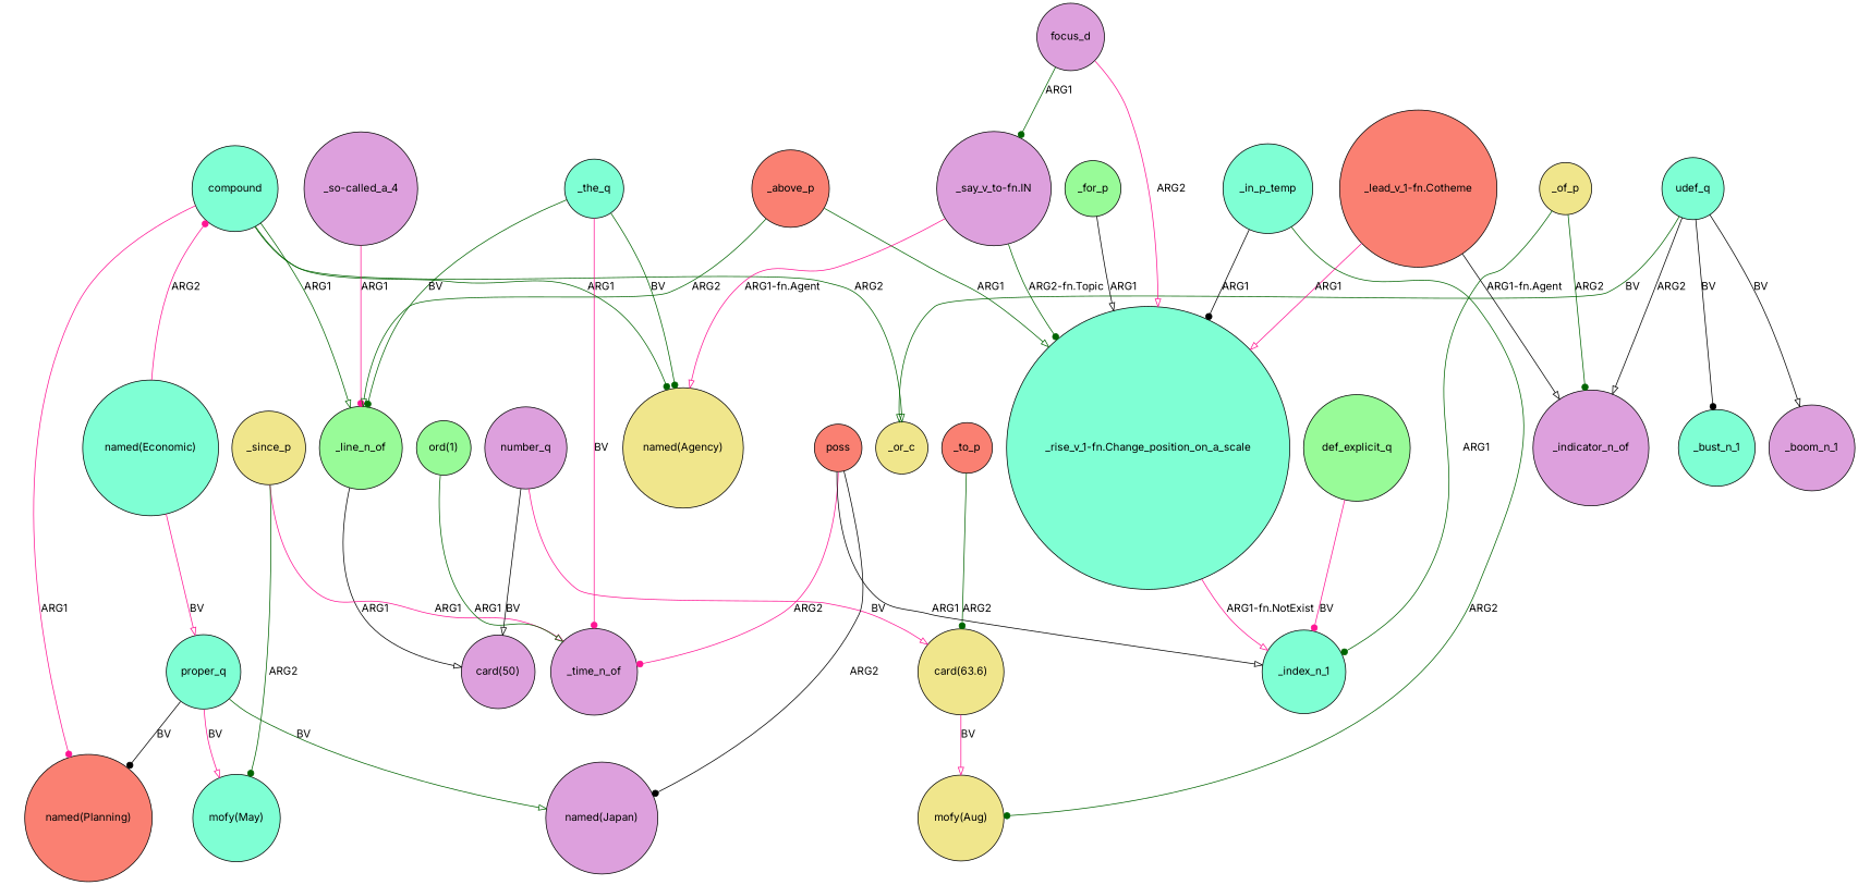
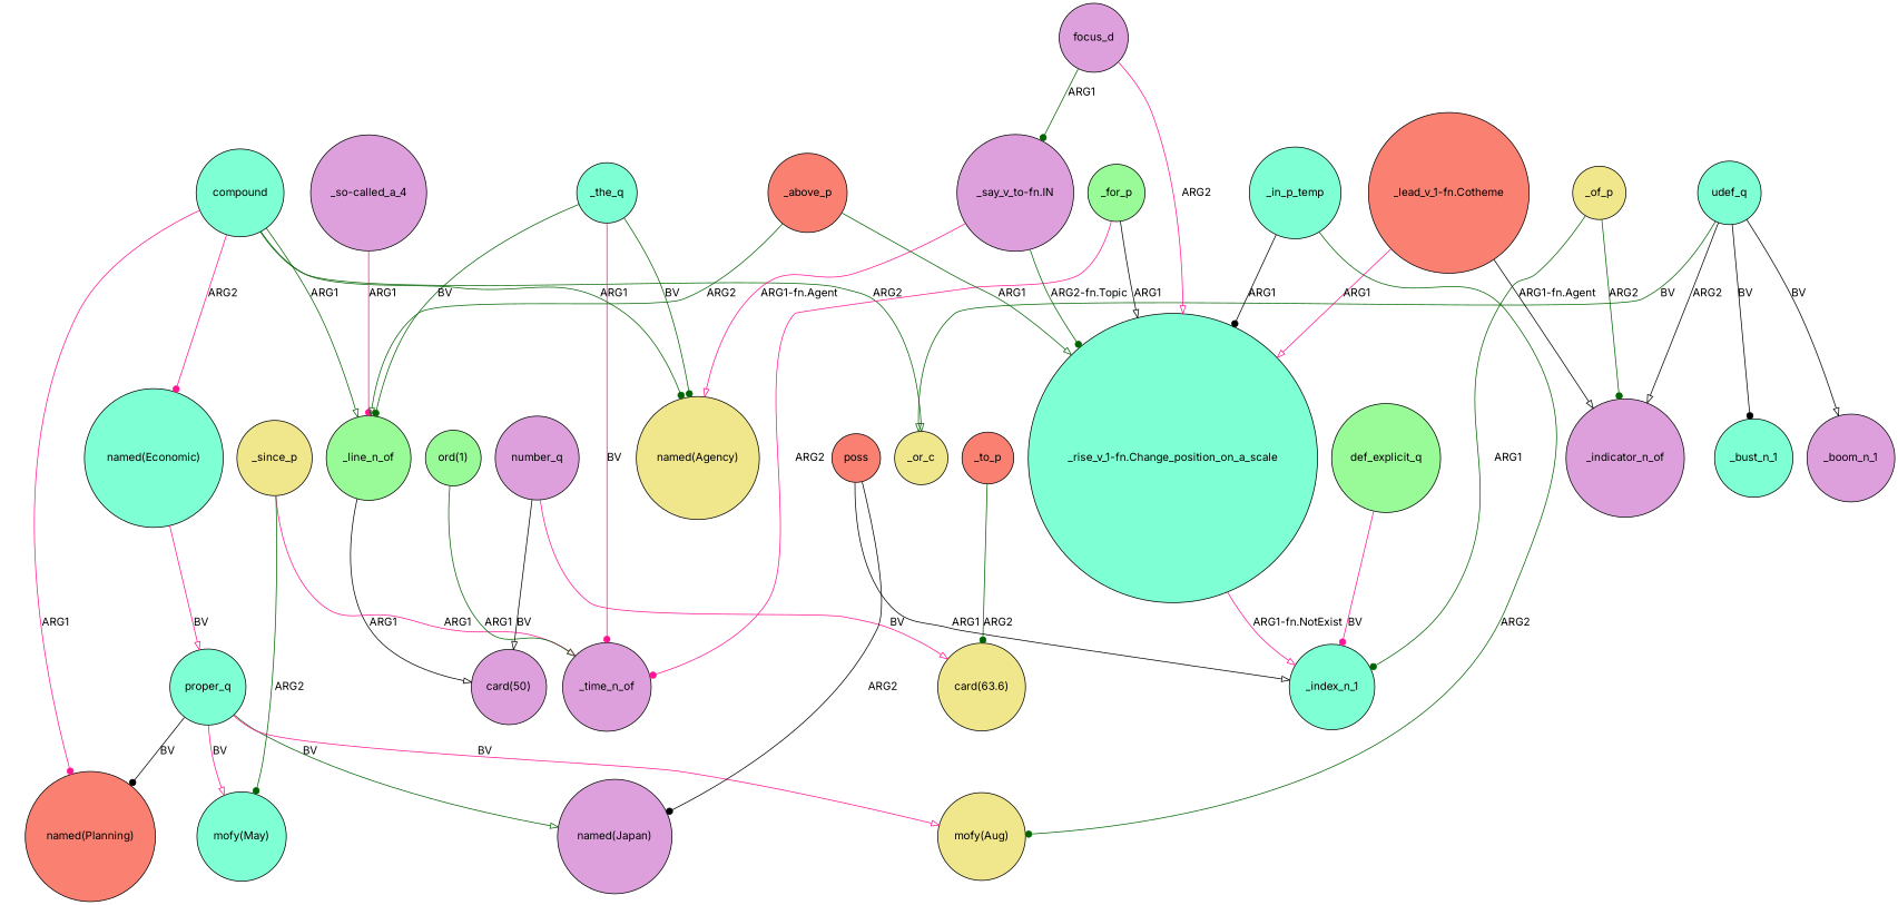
  digraph {
    fontname=Inter
    node [fillcolor=aquamarine fontname=Inter shape=circle style=filled]
    edge [arrowhead=onormal color=darkgreen fontname=Inter]
    _or_c [fillcolor=khaki]
    compound
    _line_n_of [fillcolor=palegreen]
    "named(Economic)"
    "named(Agency)" [fillcolor=khaki]
    "named(Planning)" [fillcolor=salmon]
    "card(50)" [fillcolor=plum]
    proper_q
    _since_p [fillcolor=khaki]
    _time_n_of [fillcolor=plum]
    "mofy(May)"
    number_q [fillcolor=plum]
    "card(63.6)" [fillcolor=khaki]
    n14 [fillcolor=plum label="_so-called_a_4"]
    udef_q
    _bust_n_1
    _indicator_n_of [fillcolor=plum]
    _boom_n_1 [fillcolor=plum]
    "named(Japan)" [fillcolor=plum]
    "mofy(Aug)" [fillcolor=khaki]
    _of_p [fillcolor=khaki]
    _index_n_1
    _the_q
    def_explicit_q [fillcolor=palegreen]
    _to_p [fillcolor=salmon]
    "_rise_v_1-fn.Change_position_on_a_scale"
    _for_p [fillcolor=palegreen]
    poss [fillcolor=salmon]
    _above_p [fillcolor=salmon]
    _in_p_temp
    "_say_v_to-fn.IN" [fillcolor=plum]
    "_lead_v_1-fn.Cotheme" [fillcolor=salmon]
    "ord(1)" [fillcolor=palegreen]
    focus_d [fillcolor=plum]
    compound -> _or_c [label=ARG2]
    compound -> _line_n_of [label=ARG1]
-   "named(Economic)" -> compound [arrowhead=dot color=deeppink label=ARG2]
+   compound -> "named(Economic)" [arrowhead=dot color=deeppink label=ARG2]
    compound -> "named(Agency)" [arrowhead=dot label=ARG1]
    compound -> "named(Planning)" [arrowhead=dot color=deeppink label=ARG1]
    _line_n_of -> "card(50)" [color=black label=ARG1]
    "named(Economic)" -> proper_q [color=deeppink label=BV]
    proper_q -> "named(Planning)" [arrowhead=dot color=black label=BV]
    proper_q -> "mofy(May)" [color=deeppink label=BV]
    proper_q -> "named(Japan)" [label=BV]
-   "card(63.6)" -> "mofy(Aug)" [color=deeppink label=BV]
+   proper_q -> "mofy(Aug)" [color=deeppink label=BV]
    _since_p -> _time_n_of [color=deeppink label=ARG1]
    _since_p -> "mofy(May)" [arrowhead=dot label=ARG2]
    number_q -> "card(50)" [color=black label=BV]
    number_q -> "card(63.6)" [color=deeppink label=BV]
    n14 -> _line_n_of [arrowhead=dot color=deeppink label=ARG1]
    udef_q -> _or_c [label=BV]
    udef_q -> _bust_n_1 [arrowhead=dot color=black label=BV]
    udef_q -> _indicator_n_of [color=black label=ARG2]
    udef_q -> _boom_n_1 [color=black label=BV]
    _of_p -> _indicator_n_of [arrowhead=dot label=ARG2]
    _of_p -> _index_n_1 [arrowhead=dot label=ARG1]
    _the_q -> _line_n_of [arrowhead=dot label=BV]
    _the_q -> "named(Agency)" [arrowhead=dot label=BV]
    _the_q -> _time_n_of [arrowhead=dot color=deeppink label=BV]
    def_explicit_q -> _index_n_1 [arrowhead=dot color=deeppink label=BV]
    _to_p -> "card(63.6)" [arrowhead=dot label=ARG2]
    "_rise_v_1-fn.Change_position_on_a_scale" -> _index_n_1 [color=deeppink label="ARG1-fn.NotExist"]
-   poss -> _time_n_of [arrowhead=dot color=deeppink label=ARG2]
+   _for_p -> _time_n_of [arrowhead=dot color=deeppink label=ARG2]
    _for_p -> "_rise_v_1-fn.Change_position_on_a_scale" [color=black label=ARG1]
    poss -> "named(Japan)" [arrowhead=dot color=black label=ARG2]
    poss -> _index_n_1 [color=black label=ARG1]
    _above_p -> _line_n_of [label=ARG2]
    _above_p -> "_rise_v_1-fn.Change_position_on_a_scale" [label=ARG1]
    _in_p_temp -> "mofy(Aug)" [arrowhead=dot label=ARG2]
    _in_p_temp -> "_rise_v_1-fn.Change_position_on_a_scale" [arrowhead=dot color=black label=ARG1]
    "_say_v_to-fn.IN" -> "named(Agency)" [color=deeppink label="ARG1-fn.Agent"]
    "_say_v_to-fn.IN" -> "_rise_v_1-fn.Change_position_on_a_scale" [arrowhead=dot label="ARG2-fn.Topic"]
    "_lead_v_1-fn.Cotheme" -> _indicator_n_of [color=black label="ARG1-fn.Agent"]
    "_lead_v_1-fn.Cotheme" -> "_rise_v_1-fn.Change_position_on_a_scale" [color=deeppink label=ARG1]
    "ord(1)" -> _time_n_of [label=ARG1]
    focus_d -> "_rise_v_1-fn.Change_position_on_a_scale" [color=deeppink label=ARG2]
    focus_d -> "_say_v_to-fn.IN" [arrowhead=dot label=ARG1]
  }
